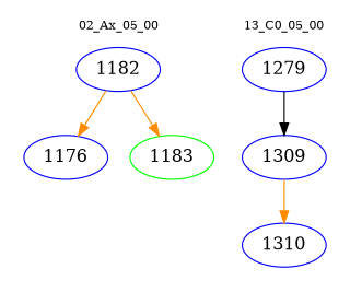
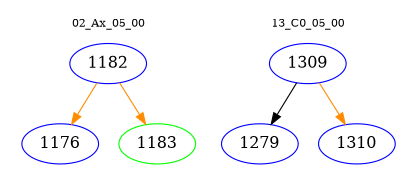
  digraph {
    node [color=blue]
    edge [color=darkorange]
    n1 [label=1182]
    n2 [label=1176]
    n3 [color=green label=1183]
    n4 [label=1309]
    n5 [label=1279]
    n6 [label=1310]
    subgraph cluster_1 {
      color=white
      fontsize=10
      label="02_Ax_05_00"
      n1
      n2
      n3
    }
    subgraph cluster_2 {
      color=white
      fontsize=10
      label="13_C0_05_00"
      n4
      n5
      n6
    }
    n1 -> n2
    n1 -> n3
-   n5 -> n4 [color=black]
+   n4 -> n5 [color=black]
    n4 -> n6
  }
